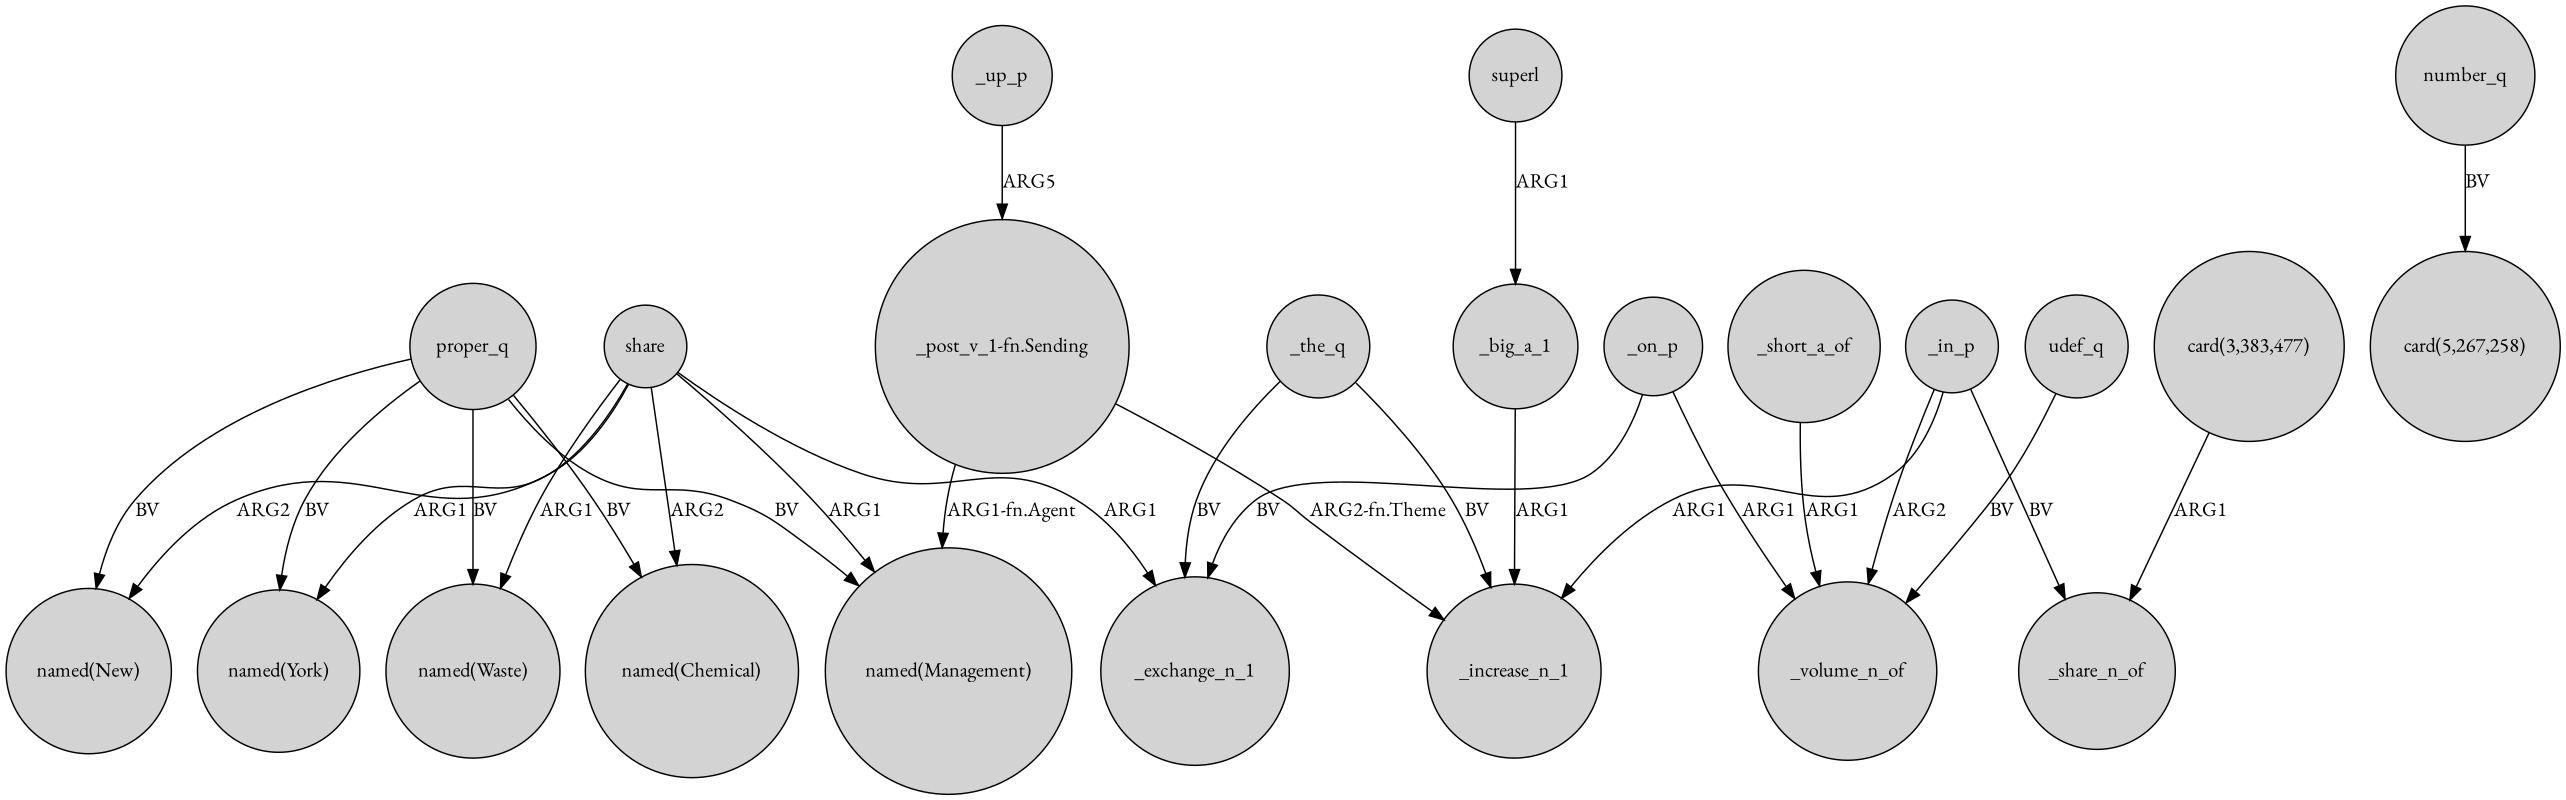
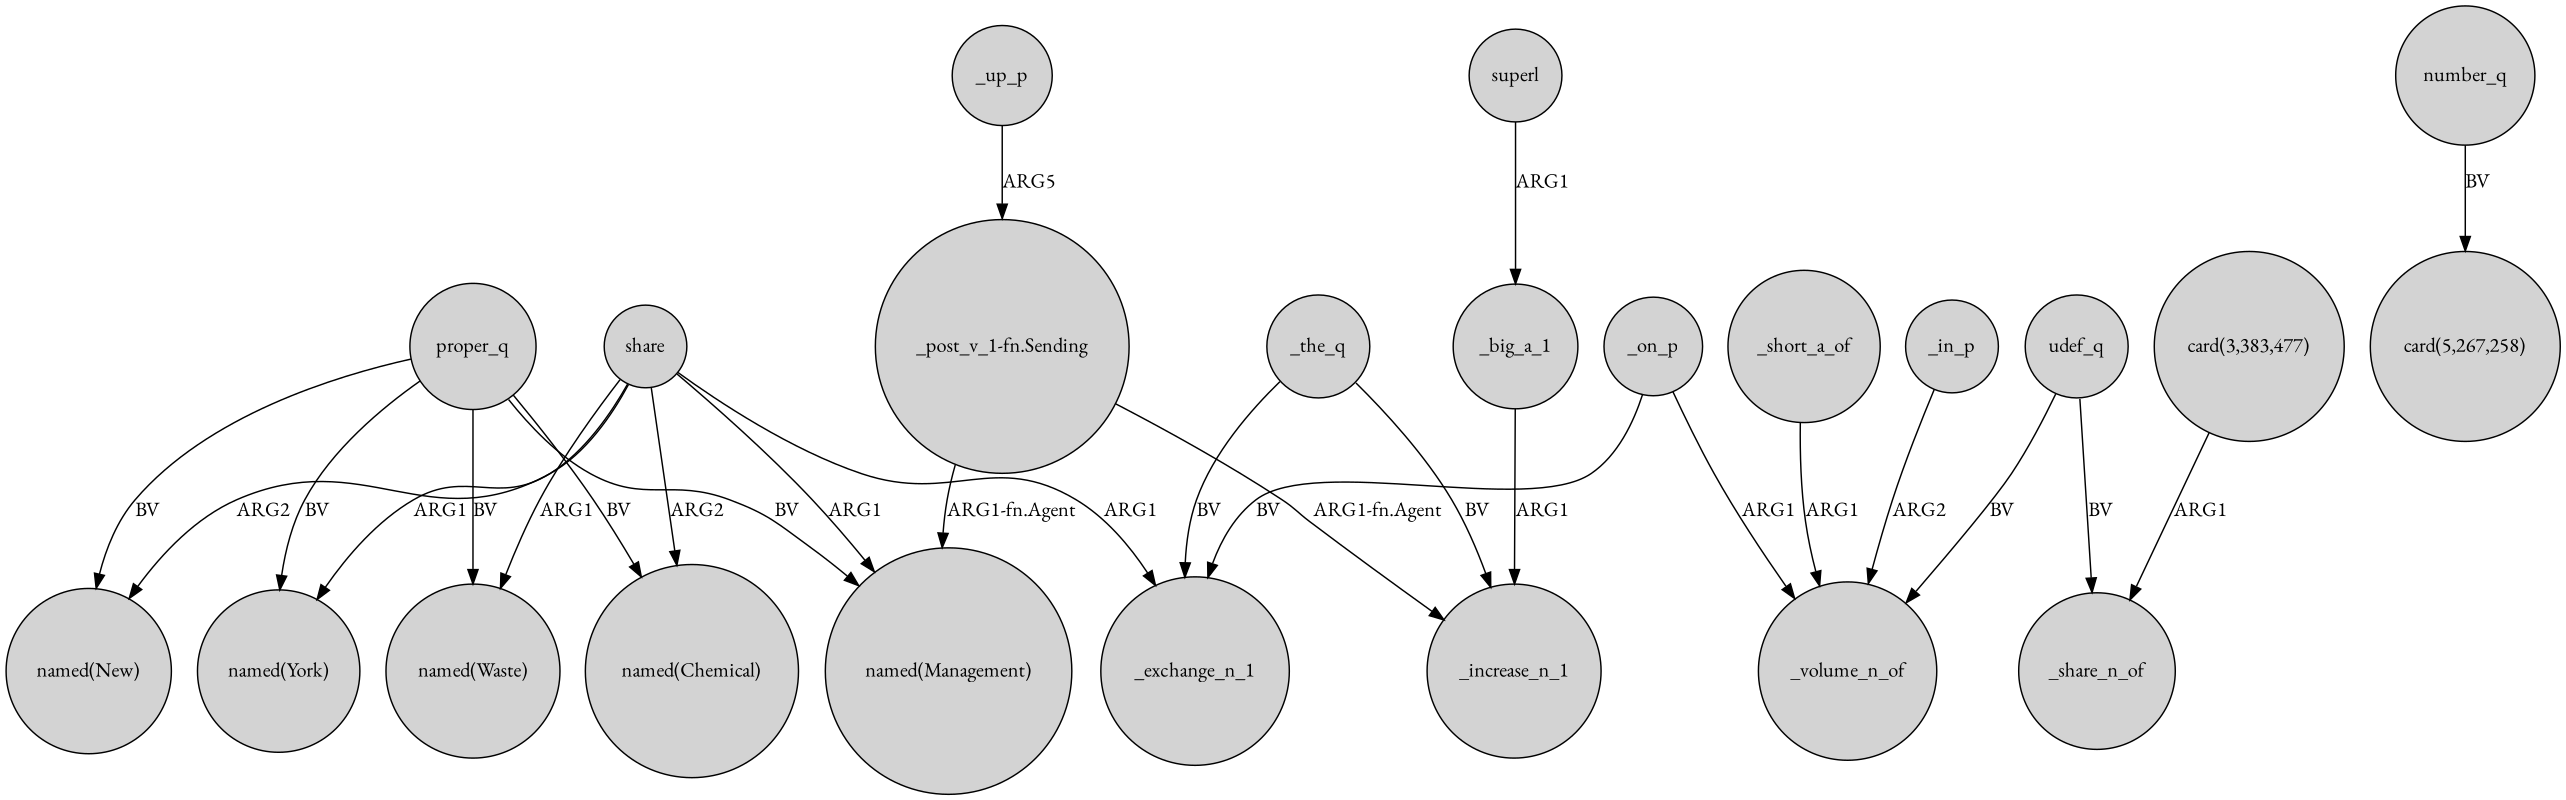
  digraph {
    fontname="EB Garamond"
    node [fontname="EB Garamond" shape=circle style=filled]
    edge [fontname="EB Garamond"]
    _up_p
    "_post_v_1-fn.Sending"
    "named(Management)"
    _increase_n_1
    "card(3,383,477)"
    _share_n_of
    n7 [label=share]
    "named(New)"
    "named(Waste)"
    "named(York)"
    _exchange_n_1
    "named(Chemical)"
    proper_q
    _on_p
    _volume_n_of
    _the_q
    n17 [label="card(5,267,258)"]
    udef_q
    number_q
    _in_p
    _big_a_1
    _short_a_of
    superl
    _up_p -> "_post_v_1-fn.Sending" [label=ARG5]
    "_post_v_1-fn.Sending" -> "named(Management)" [label="ARG1-fn.Agent"]
-   "_post_v_1-fn.Sending" -> _increase_n_1 [label="ARG2-fn.Theme"]
+   "_post_v_1-fn.Sending" -> _increase_n_1 [label="ARG1-fn.Agent"]
    "card(3,383,477)" -> _share_n_of [label=ARG1]
    n7 -> "named(Management)" [label=ARG1]
    n7 -> "named(New)" [label=ARG2]
    n7 -> "named(Waste)" [label=ARG1]
    n7 -> "named(York)" [label=ARG1]
    n7 -> _exchange_n_1 [label=ARG1]
    n7 -> "named(Chemical)" [label=ARG2]
    proper_q -> "named(Management)" [label=BV]
    proper_q -> "named(New)" [label=BV]
    proper_q -> "named(Waste)" [label=BV]
    proper_q -> "named(York)" [label=BV]
    proper_q -> "named(Chemical)" [label=BV]
    _on_p -> _exchange_n_1 [label=BV]
    _on_p -> _volume_n_of [label=ARG1]
    _the_q -> _increase_n_1 [label=BV]
    _the_q -> _exchange_n_1 [label=BV]
-   _in_p -> _share_n_of [label=BV]
+   udef_q -> _share_n_of [label=BV]
    udef_q -> _volume_n_of [label=BV]
    number_q -> n17 [label=BV]
-   _in_p -> _increase_n_1 [label=ARG1]
    _in_p -> _volume_n_of [label=ARG2]
    _big_a_1 -> _increase_n_1 [label=ARG1]
    _short_a_of -> _volume_n_of [label=ARG1]
    superl -> _big_a_1 [label=ARG1]
  }
